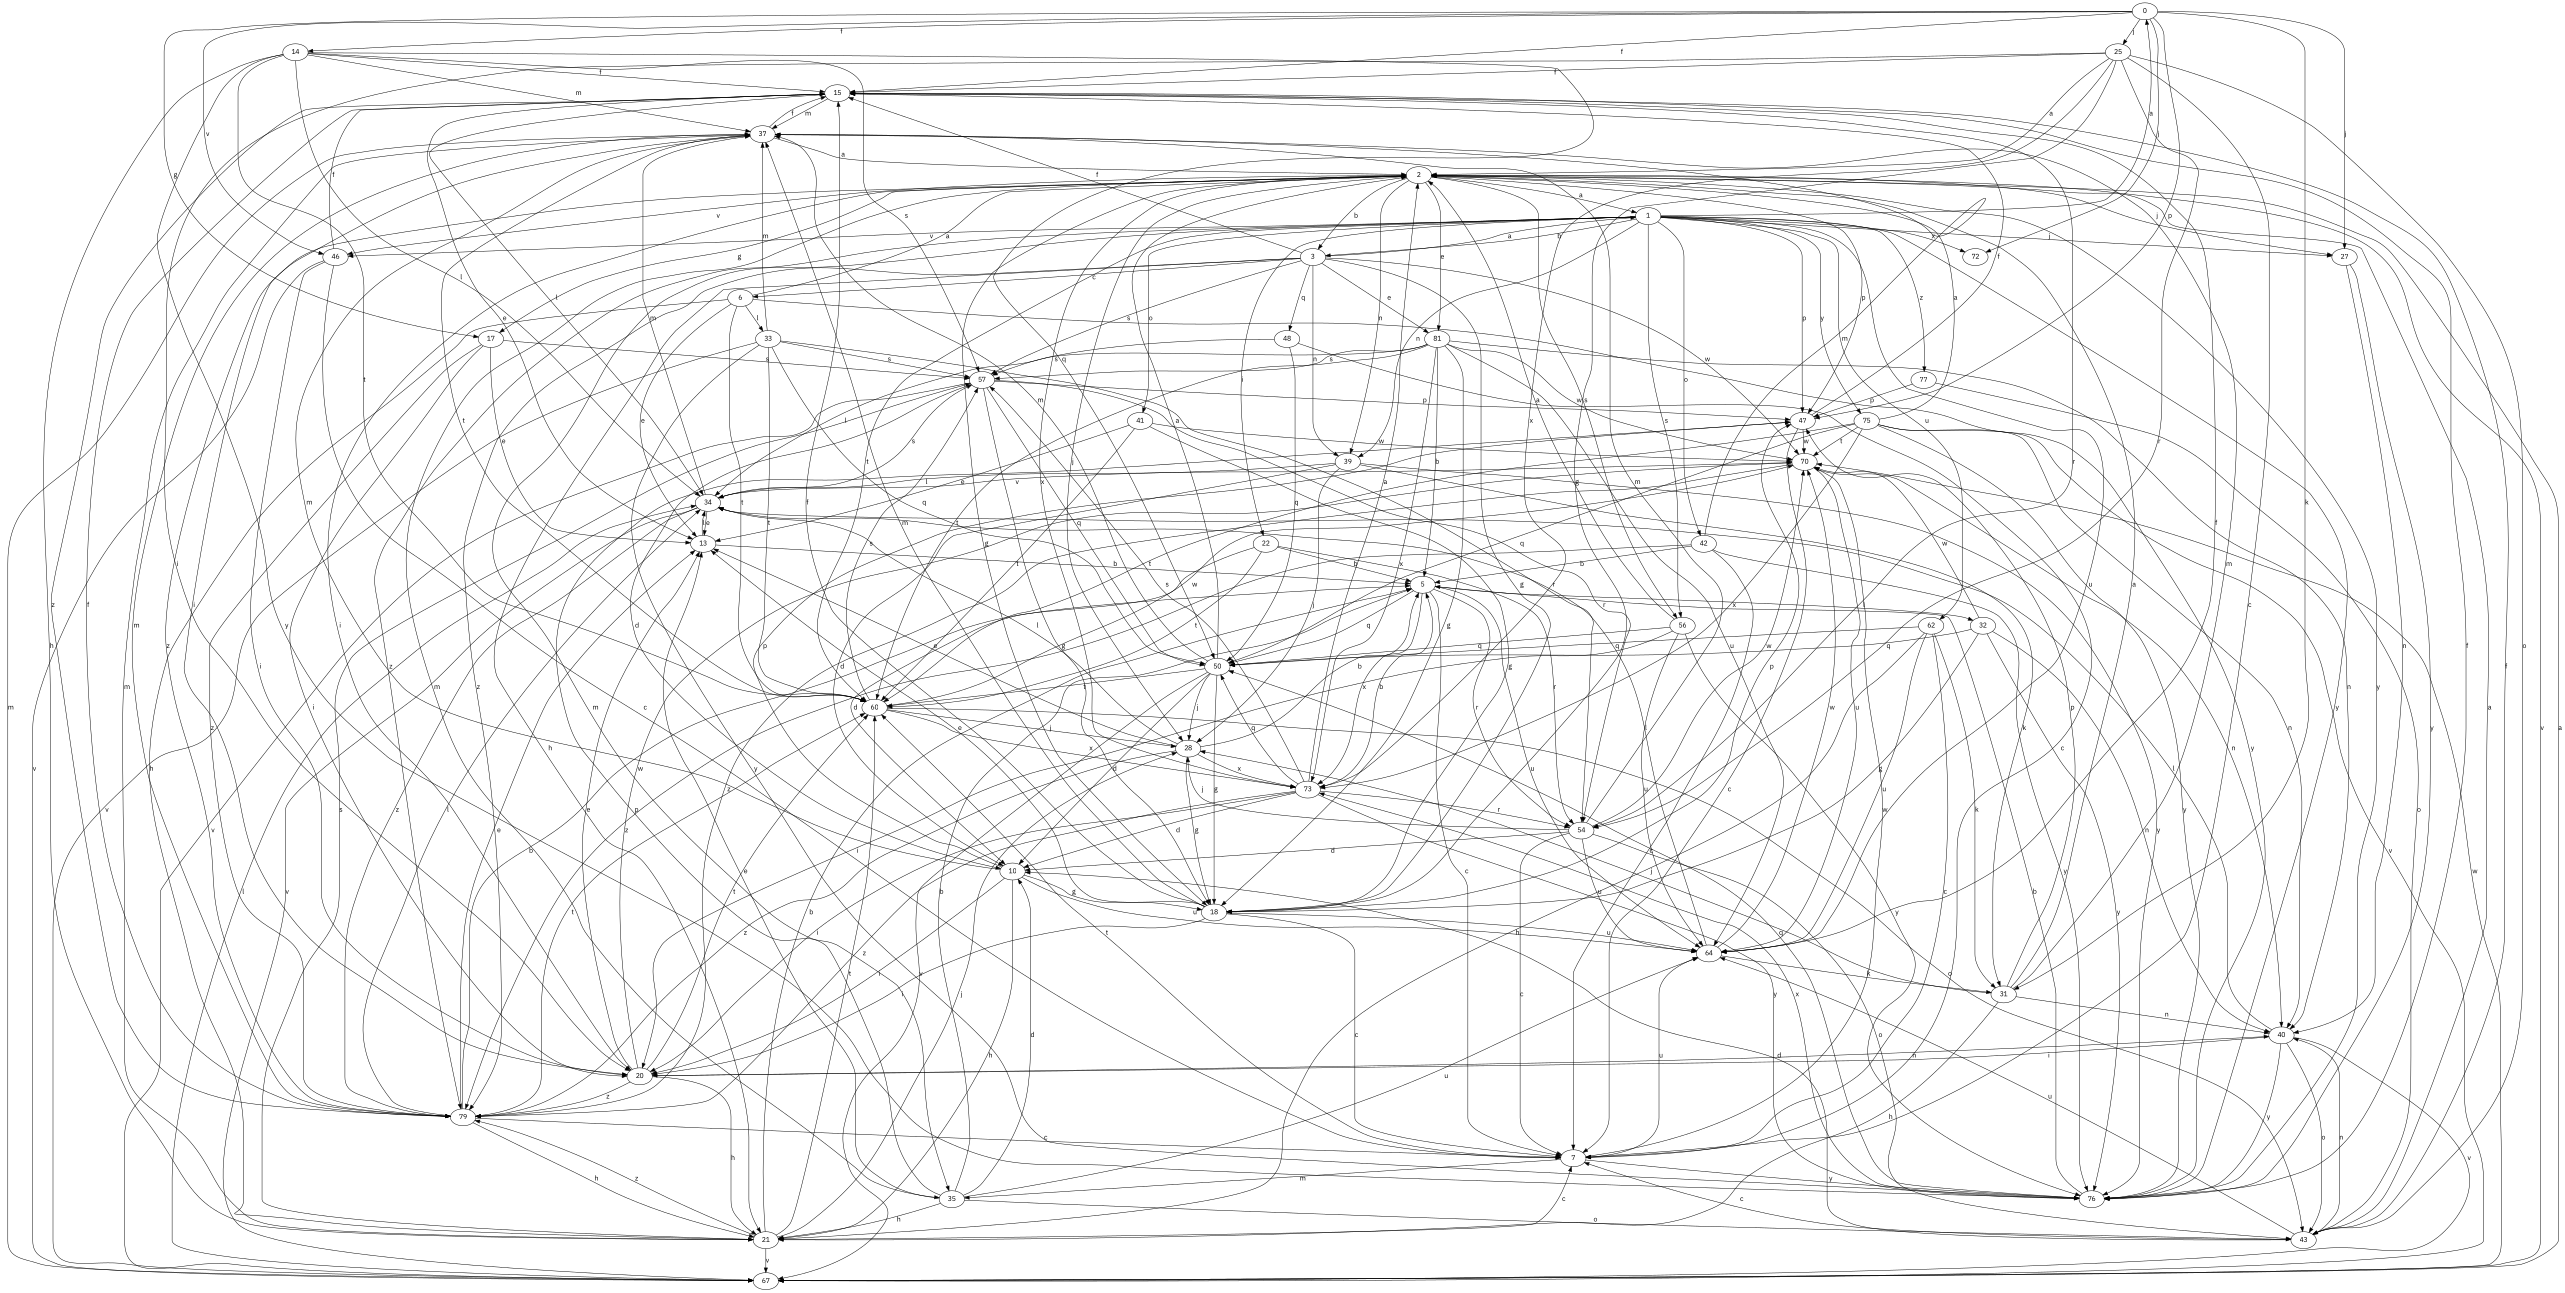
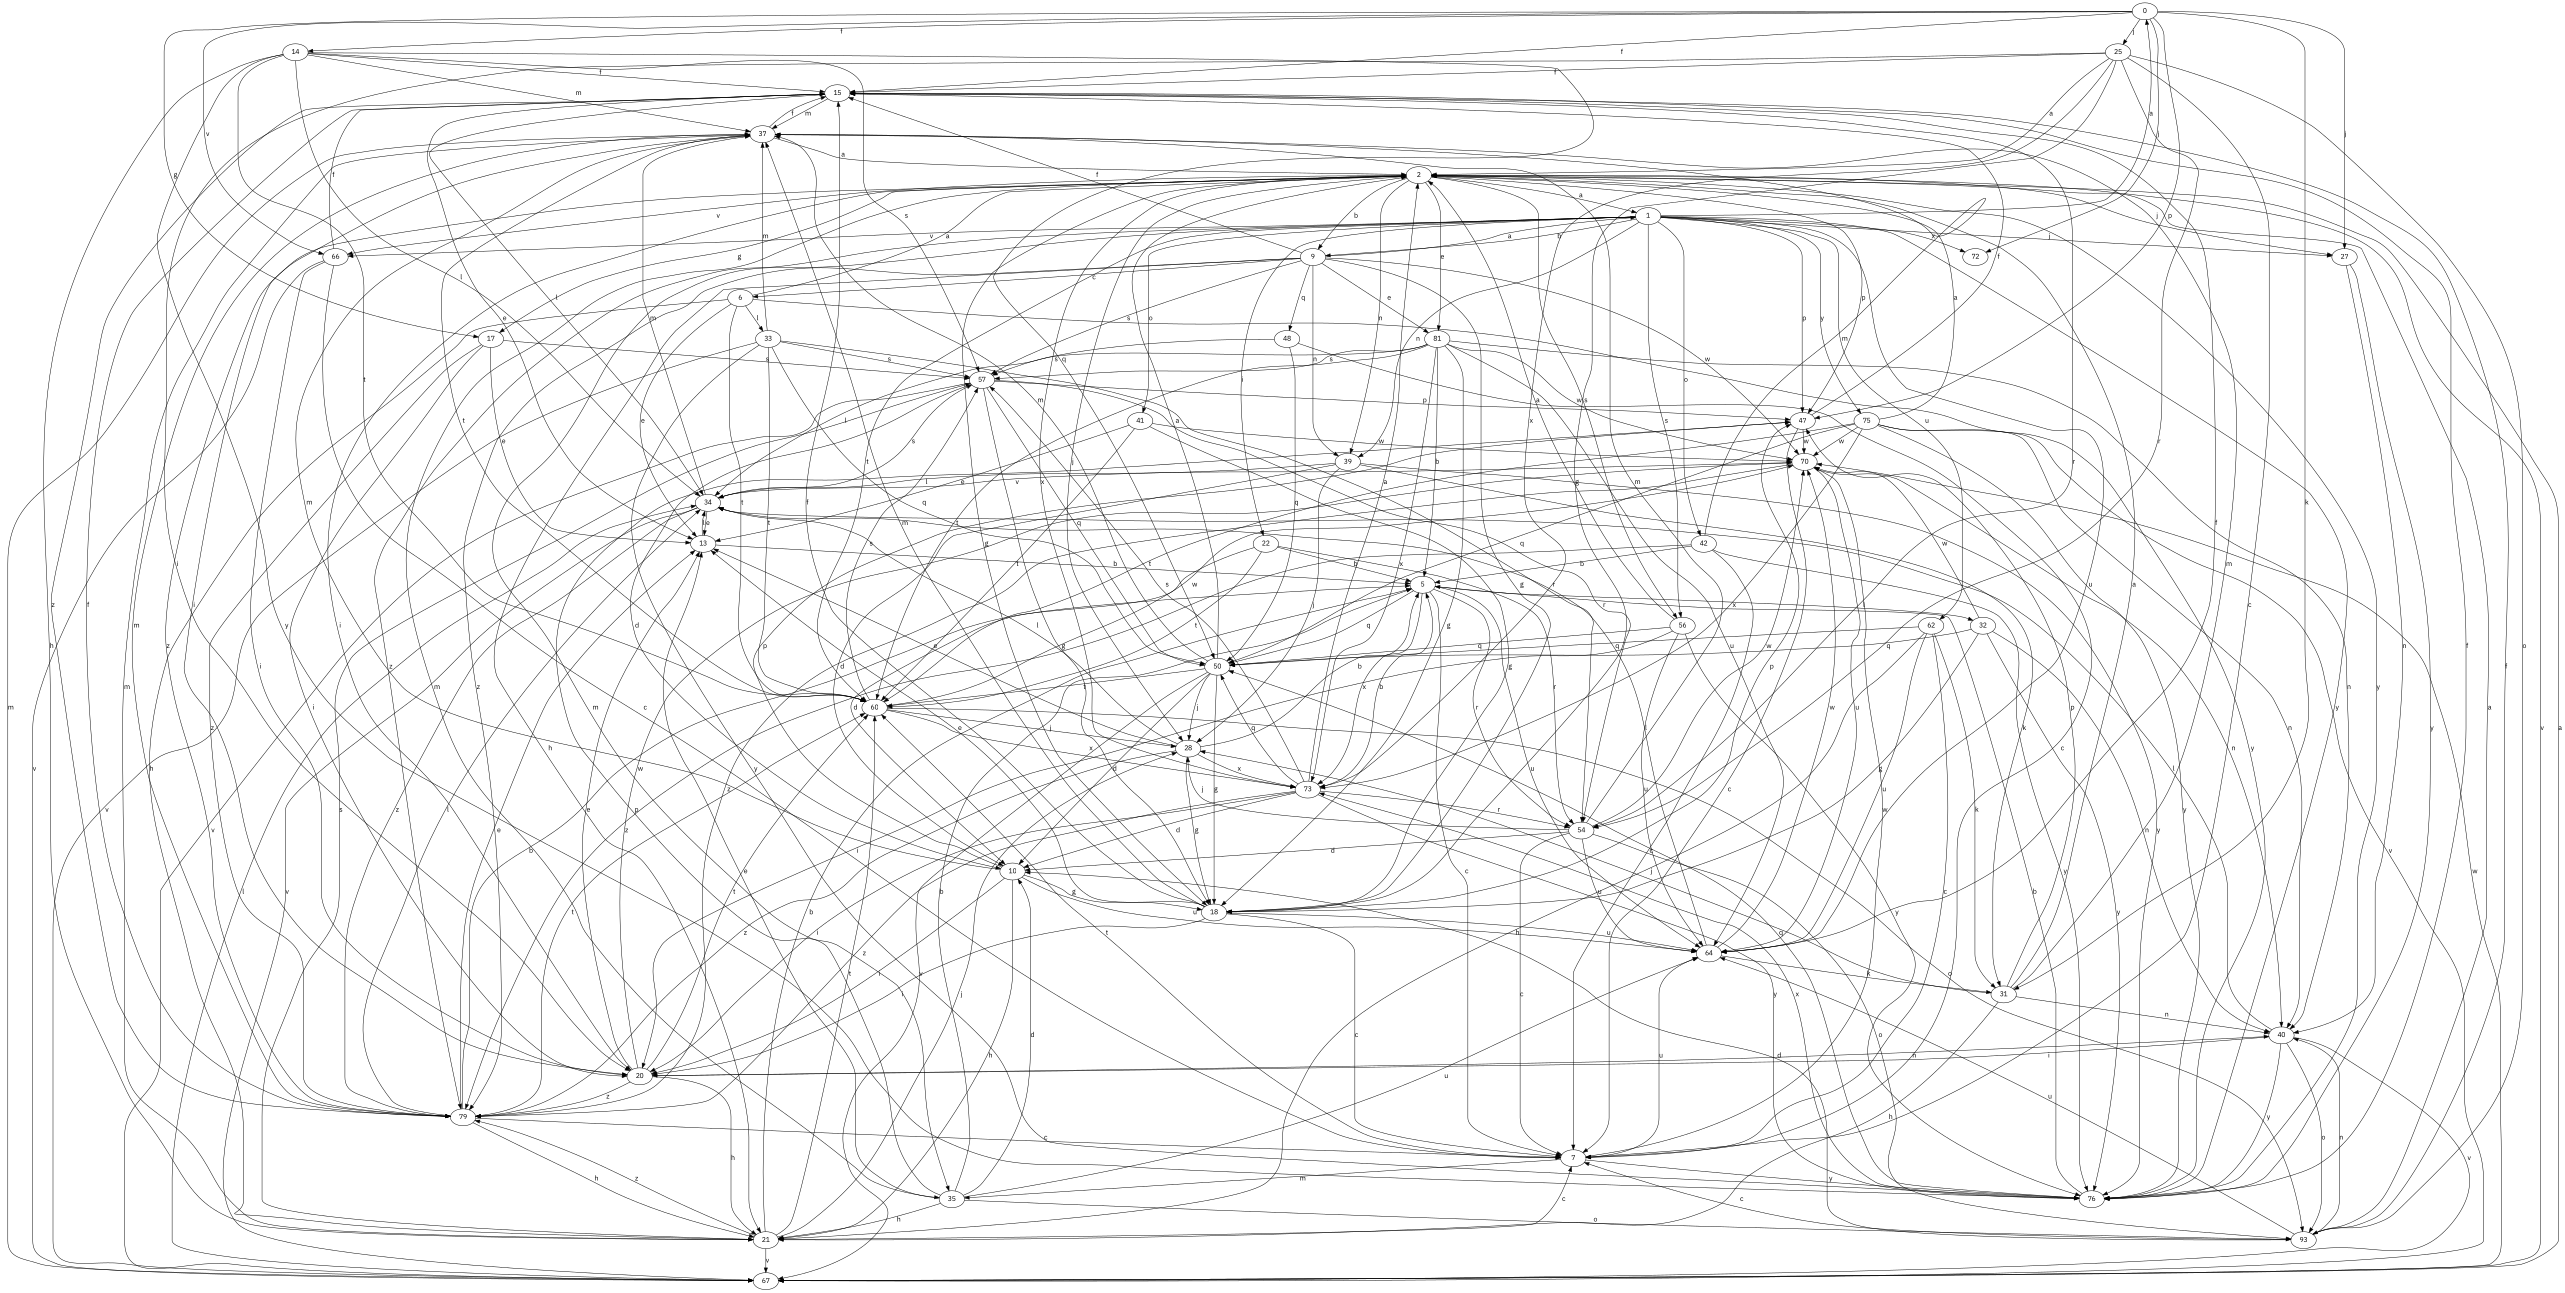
  strict digraph {
    fontname="IBM Plex Sans"
    node [fontname="IBM Plex Sans"]
    edge [fontname="IBM Plex Sans"]
    0
    14
    15
    17
    25
    27
    31
    47
-   66 [label=46]
+   66
    72
    60
    76
    21
    57
    50
    37
    34
    79
    54
    13
    n21 [label=20]
    2
    18
    73
    7
-   43
+   43 [label=93]
    40
    28
    70
    67
    1
-   3
+   3 [label=9]
    22
    35
    39
    41
    42
    56
    62
    64
    75
-   77
    n43 [label=81]
    6
    48
    5
    10
    33
    32
    0 -> 14 [label=f]
    0 -> 15 [label=f]
    0 -> 17 [label=g]
    0 -> 25 [label=j]
    0 -> 27 [label=j]
    0 -> 31 [label=k]
    0 -> 47 [label=p]
    0 -> 66 [label=v]
    0 -> 72 [label=j]
    14 -> 15 [label=f]
    14 -> 60 [label=t]
    14 -> 76 [label=y]
    14 -> 21 [label=h]
    14 -> 57 [label=s]
    14 -> 50 [label=q]
    14 -> 37 [label=m]
    14 -> 34 [label=l]
    15 -> 37 [label=m]
    15 -> 34 [label=l]
    15 -> 79 [label=z]
    15 -> 54 [label=r]
    15 -> 13 [label=e]
    17 -> 57 [label=s]
    17 -> 79 [label=z]
    17 -> 13 [label=e]
    17 -> n21 [label=i]
    25 -> 15 [label=f]
    25 -> 54 [label=r]
    25 -> n21 [label=i]
    25 -> 2 [label=a]
    25 -> 18 [label=g]
    25 -> 73 [label=x]
    25 -> 7 [label=c]
    25 -> 43 [label=o]
    27 -> 76 [label=y]
    27 -> 40 [label=n]
    31 -> 47 [label=p]
    31 -> 21 [label=h]
    31 -> 37 [label=m]
    31 -> 2 [label=a]
    31 -> 40 [label=n]
    31 -> 28 [label=j]
    47 -> 15 [label=f]
    47 -> 7 [label=c]
    47 -> 70 [label=w]
    66 -> 15 [label=f]
    66 -> n21 [label=i]
    66 -> 7 [label=c]
    66 -> 67 [label=v]
    60 -> 57 [label=s]
    60 -> 73 [label=x]
    60 -> 43 [label=o]
    60 -> 28 [label=j]
    60 -> 70 [label=w]
    76 -> 15 [label=f]
    76 -> 50 [label=q]
    76 -> 73 [label=x]
    76 -> 5 [label=b]
    21 -> 60 [label=t]
    21 -> 57 [label=s]
    21 -> 37 [label=m]
    21 -> 79 [label=z]
    21 -> 7 [label=c]
    21 -> 28 [label=j]
    21 -> 67 [label=v]
    21 -> 5 [label=b]
    57 -> 47 [label=p]
    57 -> 50 [label=q]
    57 -> 54 [label=r]
    57 -> 18 [label=g]
    57 -> 67 [label=v]
    57 -> 10 [label=d]
    50 -> 60 [label=t]
    50 -> 37 [label=m]
    50 -> 2 [label=a]
    50 -> 18 [label=g]
    50 -> 28 [label=j]
    50 -> 67 [label=v]
    50 -> 10 [label=d]
    37 -> 15 [label=f]
    37 -> 60 [label=t]
    37 -> n21 [label=i]
    37 -> 2 [label=a]
    34 -> 57 [label=s]
    34 -> 37 [label=m]
    34 -> 79 [label=z]
    34 -> 13 [label=e]
    34 -> 67 [label=v]
    79 -> 15 [label=f]
    79 -> 60 [label=t]
    79 -> 21 [label=h]
    79 -> 37 [label=m]
    79 -> 34 [label=l]
    79 -> 13 [label=e]
    79 -> 7 [label=c]
    79 -> 5 [label=b]
    54 -> 37 [label=m]
    54 -> 7 [label=c]
    54 -> 43 [label=o]
    54 -> 28 [label=j]
    54 -> 70 [label=w]
    54 -> 64 [label=u]
    54 -> 10 [label=d]
    13 -> 34 [label=l]
    13 -> 5 [label=b]
    n21 -> 60 [label=t]
    n21 -> 21 [label=h]
    n21 -> 79 [label=z]
    n21 -> 13 [label=e]
    n21 -> 40 [label=n]
    n21 -> 70 [label=w]
    2 -> 17 [label=g]
    2 -> 27 [label=j]
    2 -> 47 [label=p]
    2 -> 66 [label=v]
    2 -> 76 [label=y]
    2 -> 79 [label=z]
    2 -> n21 [label=i]
    2 -> 18 [label=g]
    2 -> 73 [label=x]
    2 -> 28 [label=j]
    2 -> 67 [label=v]
    2 -> 1 [label=a]
    2 -> 3 [label=b]
    2 -> 35 [label=m]
    2 -> 39 [label=n]
    2 -> 56 [label=s]
    2 -> n43 [label=e]
    18 -> 15 [label=f]
    18 -> 47 [label=p]
    18 -> 37 [label=m]
    18 -> 13 [label=e]
    18 -> n21 [label=i]
    18 -> 7 [label=c]
    18 -> 64 [label=u]
    73 -> 76 [label=y]
    73 -> 57 [label=s]
    73 -> 50 [label=q]
    73 -> 79 [label=z]
    73 -> 54 [label=r]
    73 -> n21 [label=i]
    73 -> 2 [label=a]
    73 -> 5 [label=b]
    73 -> 10 [label=d]
    7 -> 60 [label=t]
    7 -> 76 [label=y]
    7 -> 70 [label=w]
    7 -> 35 [label=m]
    7 -> 64 [label=u]
    43 -> 15 [label=f]
    43 -> 2 [label=a]
    43 -> 7 [label=c]
    43 -> 40 [label=n]
    43 -> 64 [label=u]
    43 -> 10 [label=d]
    40 -> 76 [label=y]
    40 -> 34 [label=l]
    40 -> n21 [label=i]
    40 -> 43 [label=o]
    40 -> 67 [label=v]
    28 -> 34 [label=l]
    28 -> 79 [label=z]
    28 -> 13 [label=e]
    28 -> 18 [label=g]
    28 -> 73 [label=x]
    28 -> 5 [label=b]
    70 -> 34 [label=v]
    70 -> 79 [label=z]
    70 -> 40 [label=n]
    70 -> 64 [label=u]
    67 -> 37 [label=m]
    67 -> 34 [label=l]
    67 -> 2 [label=a]
    67 -> 70 [label=w]
    1 -> 0 [label=a]
    1 -> 27 [label=j]
    1 -> 47 [label=p]
    1 -> 66 [label=v]
    1 -> 72 [label=x]
    1 -> 60 [label=t]
    1 -> 76 [label=y]
    1 -> 79 [label=z]
    1 -> 3 [label=b]
    1 -> 22 [label=i]
    1 -> 35 [label=m]
    1 -> 39 [label=n]
    1 -> 41 [label=o]
    1 -> 42 [label=o]
    1 -> 56 [label=s]
    1 -> 62 [label=u]
    1 -> 64 [label=u]
    1 -> 75 [label=y]
-   1 -> 77 [label=z]
    3 -> 15 [label=f]
    3 -> 21 [label=h]
    3 -> 57 [label=s]
    3 -> 79 [label=z]
    3 -> 18 [label=g]
    3 -> 70 [label=w]
    3 -> 1 [label=a]
    3 -> 39 [label=n]
    3 -> n43 [label=e]
    3 -> 6 [label=c]
    3 -> 48 [label=q]
    22 -> 60 [label=t]
    22 -> 54 [label=r]
    22 -> 5 [label=b]
    22 -> 10 [label=d]
    35 -> 47 [label=p]
    35 -> 21 [label=h]
    35 -> 13 [label=e]
    35 -> 43 [label=o]
    35 -> 64 [label=u]
    35 -> 5 [label=b]
    35 -> 10 [label=d]
    39 -> 31 [label=k]
    39 -> 76 [label=y]
    39 -> 34 [label=l]
    39 -> 28 [label=j]
    39 -> 10 [label=d]
    41 -> 60 [label=t]
    41 -> 13 [label=e]
    41 -> 18 [label=g]
    41 -> 70 [label=w]
    42 -> 76 [label=y]
    42 -> 37 [label=m]
    42 -> 79 [label=z]
    42 -> 7 [label=c]
    42 -> 5 [label=b]
    56 -> 76 [label=y]
    56 -> 50 [label=q]
    56 -> n21 [label=i]
    56 -> 2 [label=a]
    56 -> 64 [label=u]
    62 -> 31 [label=k]
    62 -> 21 [label=h]
    62 -> 50 [label=q]
    62 -> 7 [label=c]
    62 -> 64 [label=u]
    64 -> 15 [label=f]
    64 -> 31 [label=k]
    64 -> 34 [label=l]
    64 -> 70 [label=w]
    75 -> 60 [label=t]
    75 -> 76 [label=y]
    75 -> 50 [label=q]
    75 -> 2 [label=a]
    75 -> 73 [label=x]
    75 -> 40 [label=n]
-   75 -> 70 [label=t]
+   75 -> 70 [label=w]
    75 -> 67 [label=v]
-   77 -> 47 [label=p]
-   77 -> 43 [label=o]
    n43 -> 60 [label=t]
    n43 -> 57 [label=s]
    n43 -> 34 [label=l]
    n43 -> 18 [label=g]
    n43 -> 73 [label=x]
    n43 -> 40 [label=n]
    n43 -> 70 [label=w]
    n43 -> 64 [label=u]
    n43 -> 5 [label=b]
    6 -> 60 [label=t]
    6 -> 76 [label=y]
    6 -> 21 [label=h]
    6 -> 13 [label=e]
    6 -> 2 [label=a]
    6 -> 33 [label=l]
    48 -> 57 [label=s]
    48 -> 50 [label=q]
    48 -> 7 [label=c]
    5 -> 50 [label=q]
    5 -> 54 [label=r]
    5 -> 73 [label=x]
    5 -> 7 [label=c]
    5 -> 64 [label=u]
    5 -> 32 [label=l]
    10 -> 47 [label=p]
    10 -> 21 [label=h]
    10 -> 37 [label=m]
    10 -> n21 [label=i]
    10 -> 18 [label=g]
    10 -> 64 [label=u]
    33 -> 60 [label=t]
    33 -> 76 [label=y]
    33 -> 57 [label=s]
    33 -> 50 [label=q]
    33 -> 37 [label=m]
    33 -> 54 [label=r]
    33 -> 67 [label=v]
    32 -> 76 [label=y]
    32 -> 50 [label=q]
    32 -> 18 [label=g]
    32 -> 40 [label=n]
    32 -> 70 [label=w]
  }
